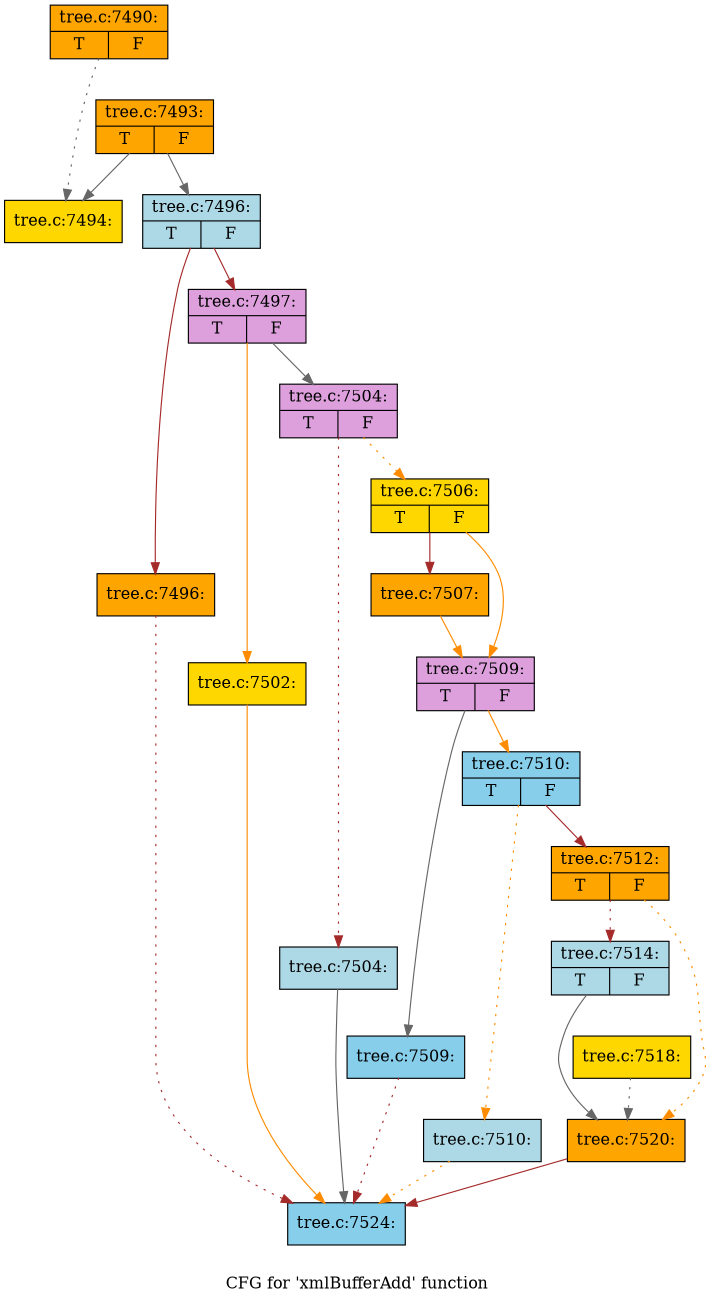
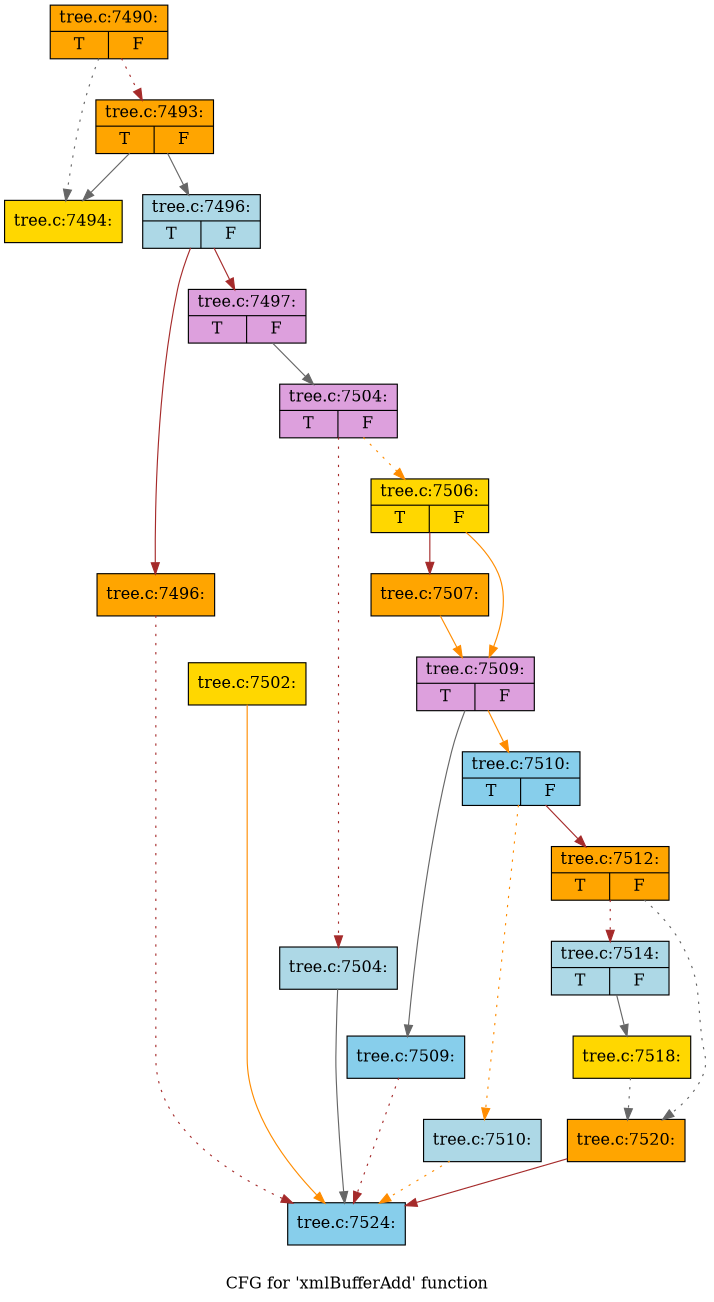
  digraph {
    label="CFG for 'xmlBufferAdd' function"
    node [fillcolor=orange shape=record style=filled]
    edge [color=brown style=solid]
    n1 [label="{tree.c:7490:|{<s0>T|<s1>F}}"]
    n2 [fillcolor=gold label="{tree.c:7494:}"]
    n3 [label="{tree.c:7493:|{<s0>T|<s1>F}}"]
    n4 [fillcolor=lightblue label="{tree.c:7496:|{<s0>T|<s1>F}}"]
    n5 [fillcolor=skyblue label="{tree.c:7524:}"]
    n6 [label="{tree.c:7496:}"]
    n7 [fillcolor=plum label="{tree.c:7497:|{<s0>T|<s1>F}}"]
    n8 [fillcolor=gold label="{tree.c:7502:}"]
    n9 [fillcolor=plum label="{tree.c:7504:|{<s0>T|<s1>F}}"]
    n10 [fillcolor=lightblue label="{tree.c:7504:}"]
    n11 [fillcolor=gold label="{tree.c:7506:|{<s0>T|<s1>F}}"]
    n12 [label="{tree.c:7507:}"]
    n13 [fillcolor=plum label="{tree.c:7509:|{<s0>T|<s1>F}}"]
    n14 [fillcolor=skyblue label="{tree.c:7509:}"]
    n15 [fillcolor=skyblue label="{tree.c:7510:|{<s0>T|<s1>F}}"]
    n16 [fillcolor=lightblue label="{tree.c:7510:}"]
    n17 [label="{tree.c:7512:|{<s0>T|<s1>F}}"]
    n18 [fillcolor=lightblue label="{tree.c:7514:|{<s0>T|<s1>F}}"]
    n19 [label="{tree.c:7520:}"]
    n20 [fillcolor=gold label="{tree.c:7518:}"]
    n1 -> n2 [color=gray40 style=dotted]
+   n1 -> n3 [style=dotted]
    n3 -> n2 [color=gray40]
    n3 -> n4 [color=gray40]
    n4 -> n6
    n4 -> n7
    n6 -> n5 [style=dotted]
-   n7 -> n8 [color=darkorange]
    n7 -> n9 [color=gray40]
    n8 -> n5 [color=darkorange]
    n9 -> n10 [style=dotted]
    n9 -> n11 [color=darkorange style=dotted]
    n10 -> n5 [color=gray40]
    n11 -> n12
    n11 -> n13 [color=darkorange]
    n12 -> n13 [color=darkorange]
    n13 -> n14 [color=gray40]
    n13 -> n15 [color=darkorange]
    n14 -> n5 [style=dotted]
    n15 -> n16 [color=darkorange style=dotted]
    n15 -> n17
    n16 -> n5 [color=darkorange style=dotted]
    n17 -> n18 [style=dotted]
-   n17 -> n19 [color=darkorange style=dotted]
-   n18 -> n19 [color=gray40]
+   n17 -> n19 [color=gray40 style=dotted]
+   n18 -> n20 [color=gray40]
    n19 -> n5
    n20 -> n19 [color=gray40 style=dotted]
  }
